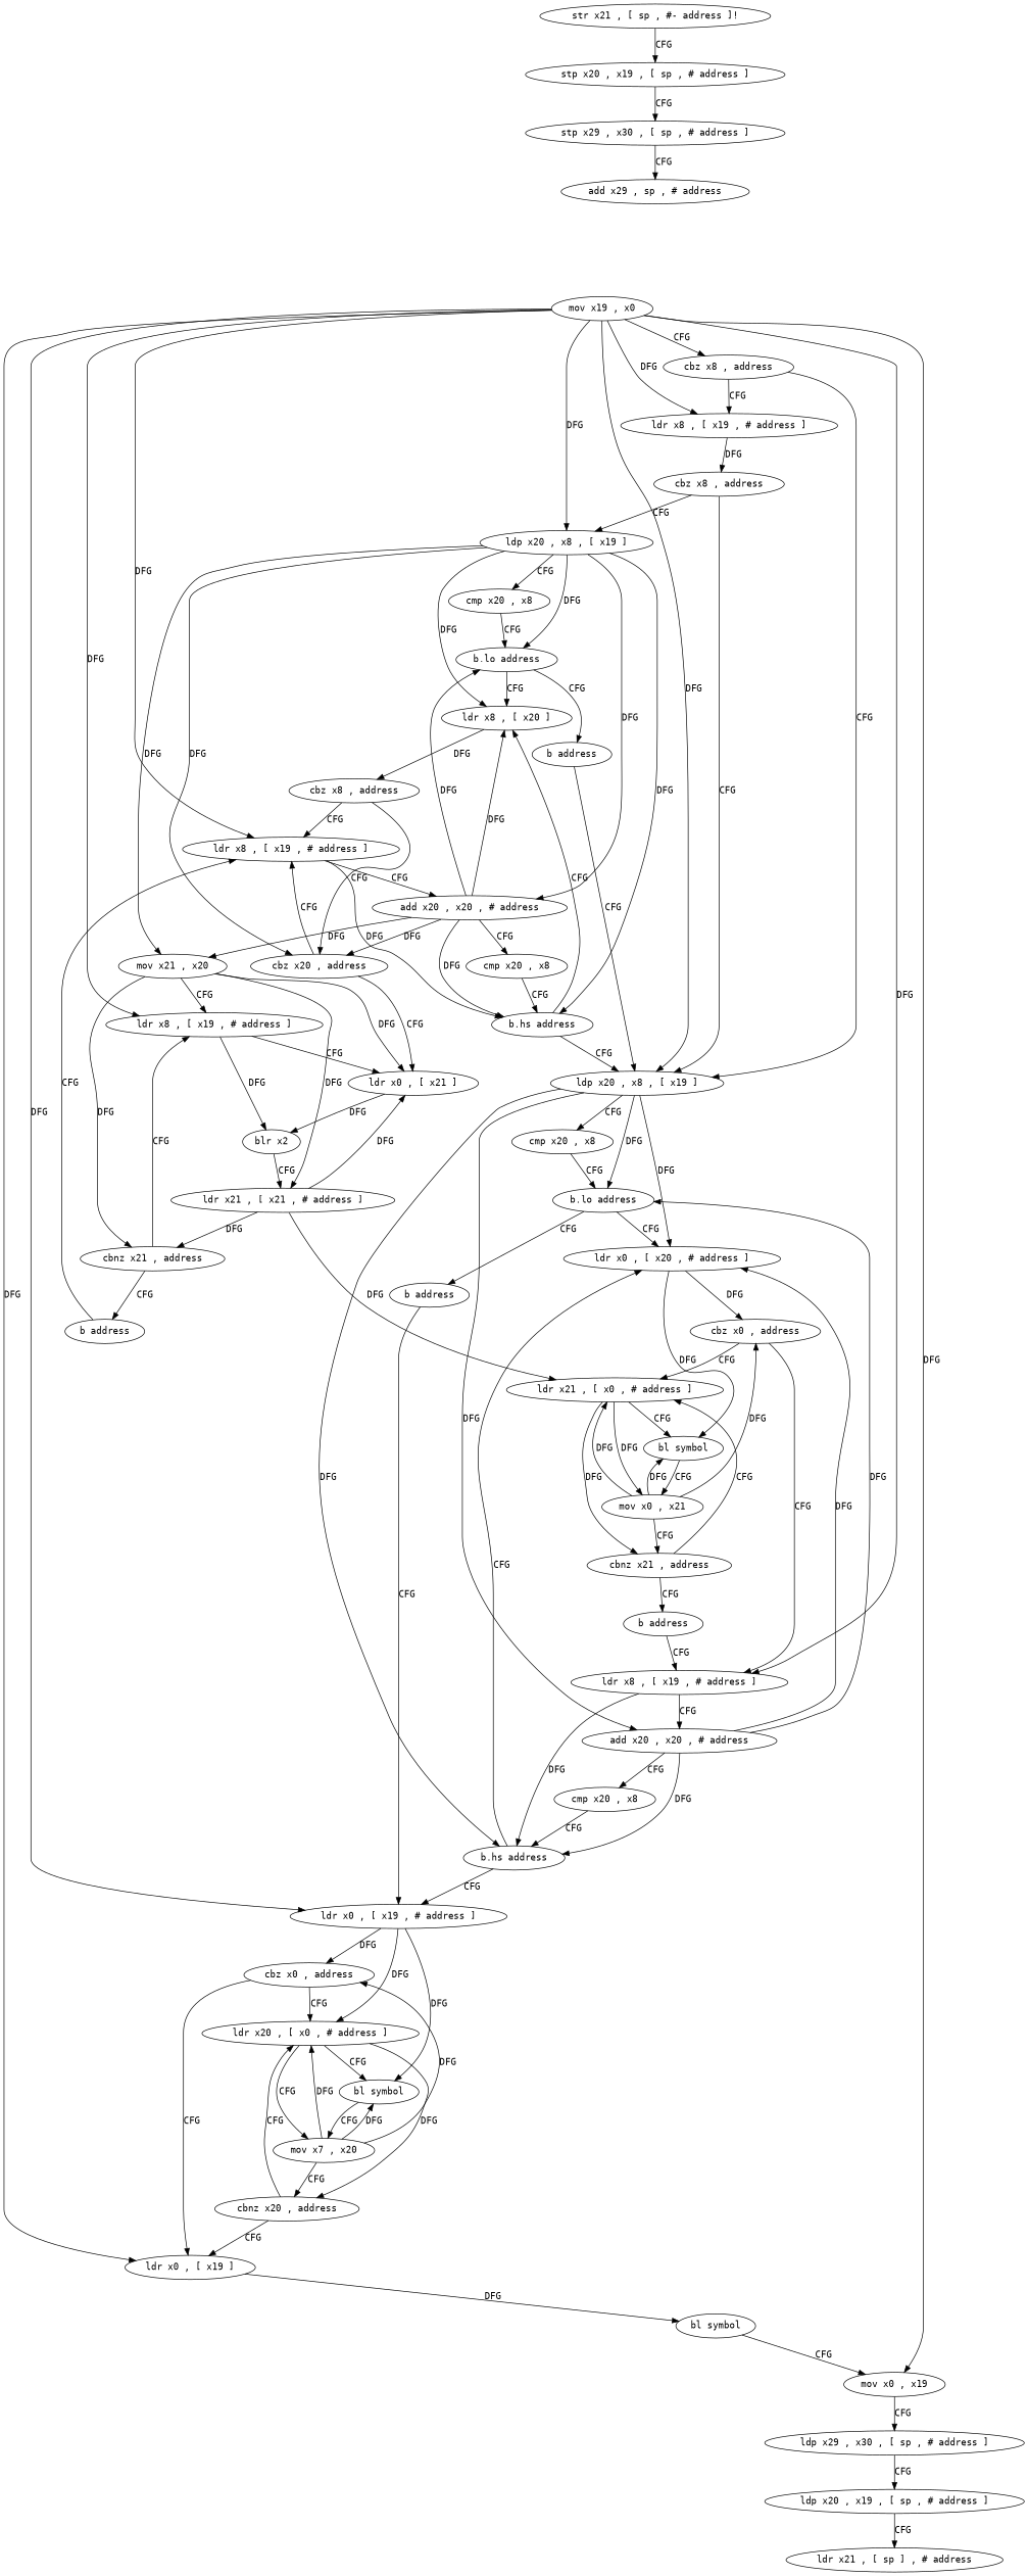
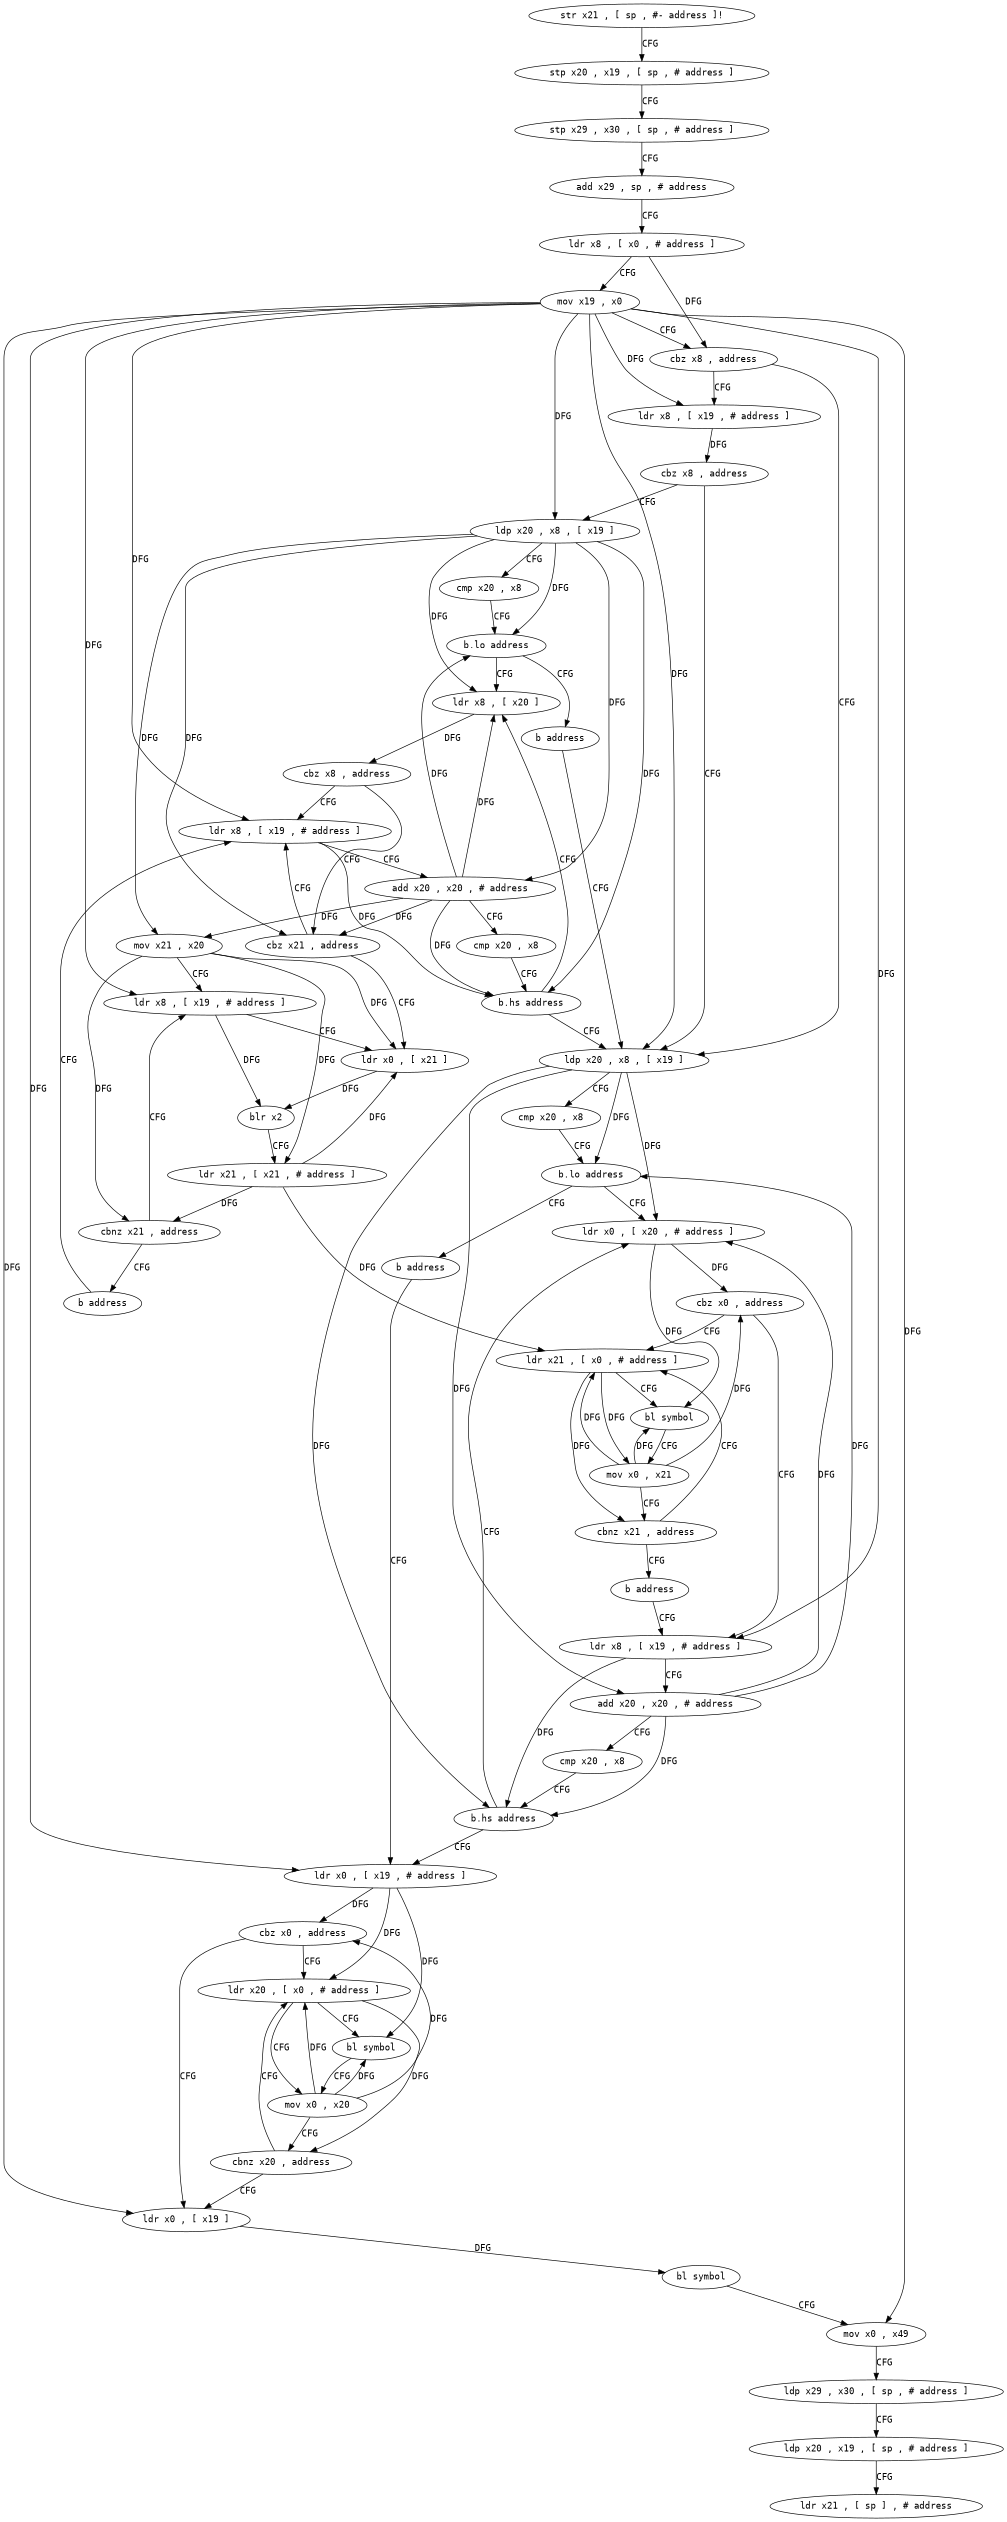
  digraph {
    fontname="DejaVu Sans Mono"
    node [fontname="DejaVu Sans Mono"]
    edge [fontname="DejaVu Sans Mono"]
    n1 [label="str x21 , [ sp , #- address ]!"]
    n2 [label="stp x20 , x19 , [ sp , # address ]"]
    n3 [label="stp x29 , x30 , [ sp , # address ]"]
    n4 [label="add x29 , sp , # address"]
+   n5 [label="ldr x8 , [ x0 , # address ]"]
    n6 [label="mov x19 , x0"]
    n7 [label="cbz x8 , address"]
    n8 [label="ldp x20 , x8 , [ x19 ]"]
    n9 [label="ldr x8 , [ x19 , # address ]"]
    n10 [label="ldp x20 , x8 , [ x19 ]"]
    n11 [label="ldr x8 , [ x19 , # address ]"]
    n12 [label="ldr x0 , [ x19 , # address ]"]
    n13 [label="ldr x0 , [ x19 ]"]
    n14 [label="ldr x8 , [ x19 , # address ]"]
-   n15 [label="mov x0 , x19"]
+   n15 [label="mov x0 , x49"]
    n16 [label="ldr x8 , [ x19 , # address ]"]
    n17 [label="cmp x20 , x8"]
    n18 [label="b.lo address"]
    n19 [label="ldr x0 , [ x20 , # address ]"]
    n20 [label="add x20 , x20 , # address"]
    n21 [label="b.hs address"]
    n22 [label="cbz x8 , address"]
    n23 [label="cmp x20 , x8"]
    n24 [label="b.lo address"]
    n25 [label="ldr x8 , [ x20 ]"]
-   n26 [label="cbz x20 , address"]
+   n26 [label="cbz x21 , address"]
    n27 [label="add x20 , x20 , # address"]
    n28 [label="b.hs address"]
    n29 [label="mov x21 , x20"]
    n30 [label="cbz x0 , address"]
    n31 [label="ldr x20 , [ x0 , # address ]"]
    n32 [label="bl symbol"]
    n33 [label="bl symbol"]
    n34 [label="ldp x29 , x30 , [ sp , # address ]"]
    n35 [label="ldr x0 , [ x21 ]"]
    n36 [label="blr x2"]
    n37 [label="b address"]
    n38 [label="cbz x0 , address"]
    n39 [label="bl symbol"]
    n40 [label="cmp x20 , x8"]
    n41 [label="ldr x21 , [ x0 , # address ]"]
    n42 [label="mov x0 , x21"]
    n43 [label="cbnz x21 , address"]
    n44 [label="b address"]
    n45 [label="cbz x8 , address"]
    n46 [label="cmp x20 , x8"]
    n47 [label="ldr x21 , [ x21 , # address ]"]
    n48 [label="cbnz x21 , address"]
    n49 [label="b address"]
-   n50 [label="mov x7 , x20"]
+   n50 [label="mov x0 , x20"]
    n51 [label="cbnz x20 , address"]
    n52 [label="ldp x20 , x19 , [ sp , # address ]"]
    n53 [label="ldr x21 , [ sp ] , # address"]
    n54 [label="b address"]
    n1 -> n2 [label=CFG]
    n2 -> n3 [label=CFG]
    n3 -> n4 [label=CFG]
+   n4 -> n5 [label=CFG]
+   n5 -> n6 [label=CFG]
+   n5 -> n7 [label=DFG]
    n6 -> n7 [label=CFG]
    n6 -> n8 [label=DFG]
    n6 -> n9 [label=DFG]
    n6 -> n10 [label=DFG]
    n6 -> n11 [label=DFG]
    n6 -> n12 [label=DFG]
    n6 -> n13 [label=DFG]
    n6 -> n14 [label=DFG]
    n6 -> n15 [label=DFG]
    n6 -> n16 [label=DFG]
    n7 -> n8 [label=CFG]
    n7 -> n9 [label=CFG]
    n8 -> n17 [label=CFG]
    n8 -> n18 [label=DFG]
    n8 -> n19 [label=DFG]
    n8 -> n20 [label=DFG]
    n8 -> n21 [label=DFG]
    n9 -> n22 [label=DFG]
    n10 -> n23 [label=CFG]
    n10 -> n24 [label=DFG]
    n10 -> n25 [label=DFG]
    n10 -> n26 [label=DFG]
    n10 -> n27 [label=DFG]
    n10 -> n28 [label=DFG]
    n10 -> n29 [label=DFG]
    n11 -> n20 [label=CFG]
    n11 -> n21 [label=DFG]
    n12 -> n30 [label=DFG]
    n12 -> n31 [label=DFG]
    n12 -> n32 [label=DFG]
    n13 -> n33 [label=DFG]
    n14 -> n27 [label=CFG]
    n14 -> n28 [label=DFG]
    n15 -> n34 [label=CFG]
    n16 -> n35 [label=CFG]
    n16 -> n36 [label=DFG]
    n17 -> n18 [label=CFG]
    n18 -> n19 [label=CFG]
    n18 -> n37 [label=CFG]
    n19 -> n38 [label=DFG]
    n19 -> n39 [label=DFG]
    n20 -> n18 [label=DFG]
    n20 -> n19 [label=DFG]
    n20 -> n21 [label=DFG]
    n20 -> n40 [label=CFG]
    n21 -> n12 [label=CFG]
    n21 -> n19 [label=CFG]
    n22 -> n8 [label=CFG]
    n22 -> n10 [label=CFG]
    n23 -> n24 [label=CFG]
    n24 -> n25 [label=CFG]
    n24 -> n44 [label=CFG]
    n25 -> n45 [label=DFG]
    n26 -> n14 [label=CFG]
    n26 -> n35 [label=CFG]
    n27 -> n24 [label=DFG]
    n27 -> n25 [label=DFG]
    n27 -> n26 [label=DFG]
    n27 -> n28 [label=DFG]
    n27 -> n29 [label=DFG]
    n27 -> n46 [label=CFG]
    n28 -> n8 [label=CFG]
    n28 -> n25 [label=CFG]
    n29 -> n16 [label=CFG]
    n29 -> n35 [label=DFG]
    n29 -> n47 [label=DFG]
    n29 -> n48 [label=DFG]
    n30 -> n13 [label=CFG]
    n30 -> n31 [label=CFG]
    n31 -> n32 [label=CFG]
    n31 -> n50 [label=CFG]
    n31 -> n51 [label=DFG]
    n32 -> n50 [label=CFG]
    n33 -> n15 [label=CFG]
    n34 -> n52 [label=CFG]
    n35 -> n36 [label=DFG]
    n36 -> n47 [label=CFG]
    n37 -> n12 [label=CFG]
    n38 -> n11 [label=CFG]
    n38 -> n41 [label=CFG]
    n39 -> n42 [label=CFG]
    n40 -> n21 [label=CFG]
    n41 -> n39 [label=CFG]
    n41 -> n42 [label=DFG]
    n41 -> n43 [label=DFG]
    n42 -> n38 [label=DFG]
    n42 -> n39 [label=DFG]
    n42 -> n41 [label=DFG]
    n42 -> n43 [label=CFG]
    n43 -> n41 [label=CFG]
    n43 -> n49 [label=CFG]
    n44 -> n8 [label=CFG]
    n45 -> n14 [label=CFG]
    n45 -> n26 [label=CFG]
    n46 -> n28 [label=CFG]
    n47 -> n35 [label=DFG]
    n47 -> n41 [label=DFG]
    n47 -> n48 [label=DFG]
    n48 -> n16 [label=CFG]
    n48 -> n54 [label=CFG]
    n49 -> n11 [label=CFG]
    n50 -> n30 [label=DFG]
    n50 -> n31 [label=DFG]
    n50 -> n32 [label=DFG]
    n50 -> n51 [label=CFG]
    n51 -> n13 [label=CFG]
    n51 -> n31 [label=CFG]
    n52 -> n53 [label=CFG]
    n54 -> n14 [label=CFG]
  }
